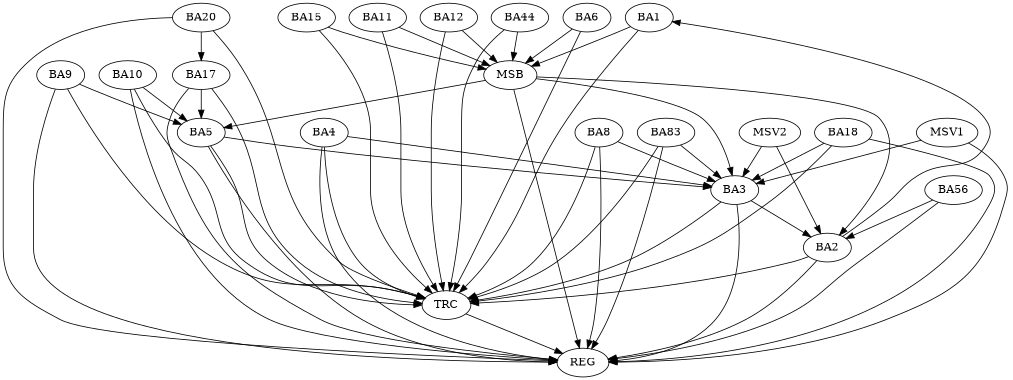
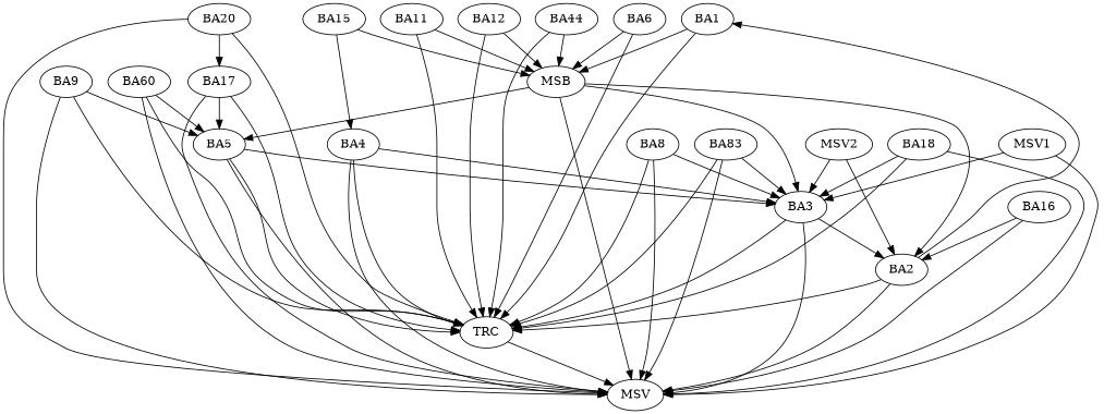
  strict digraph {
    n1 [label=BA1]
    n2 [label=MSB]
    n3 [label=TRC]
    n4 [label=BA2]
-   n5 [label=REG]
+   n5 [label=MSV]
    n6 [label=BA3]
    n7 [label=BA5]
    n8 [label=BA4]
    n9 [label=BA6]
    n10 [label=BA8]
    n11 [label=BA9]
-   n12 [label=BA10]
+   n12 [label=BA60]
    n13 [label=BA11]
    n14 [label=BA12]
    n15 [label=BA83]
    n16 [label=BA44]
    n17 [label=BA15]
-   n18 [label=BA56]
+   n18 [label=BA16]
    n19 [label=BA17]
    n20 [label=BA18]
    n21 [label=BA20]
    n22 [label=MSV1]
    n23 [label=MSV2]
    n1 -> n2
    n1 -> n3
    n2 -> n4
    n2 -> n5
    n2 -> n6
    n2 -> n7
    n3 -> n5
    n4 -> n1
    n4 -> n3
    n4 -> n5
    n6 -> n3
    n6 -> n4
    n6 -> n5
    n7 -> n3
    n7 -> n5
    n7 -> n6
    n8 -> n3
    n8 -> n5
    n8 -> n6
    n9 -> n2
    n9 -> n3
    n10 -> n3
    n10 -> n5
    n10 -> n6
    n11 -> n3
    n11 -> n5
    n11 -> n7
    n12 -> n3
    n12 -> n5
    n12 -> n7
    n13 -> n2
    n13 -> n3
    n14 -> n2
    n14 -> n3
    n15 -> n3
    n15 -> n5
    n15 -> n6
    n16 -> n2
    n16 -> n3
    n17 -> n2
-   n17 -> n3
+   n17 -> n8
    n18 -> n4
    n18 -> n5
    n19 -> n3
    n19 -> n5
    n19 -> n7
    n20 -> n3
    n20 -> n5
    n20 -> n6
    n21 -> n3
    n21 -> n5
    n21 -> n19
    n22 -> n5
    n22 -> n6
    n23 -> n4
    n23 -> n6
  }
